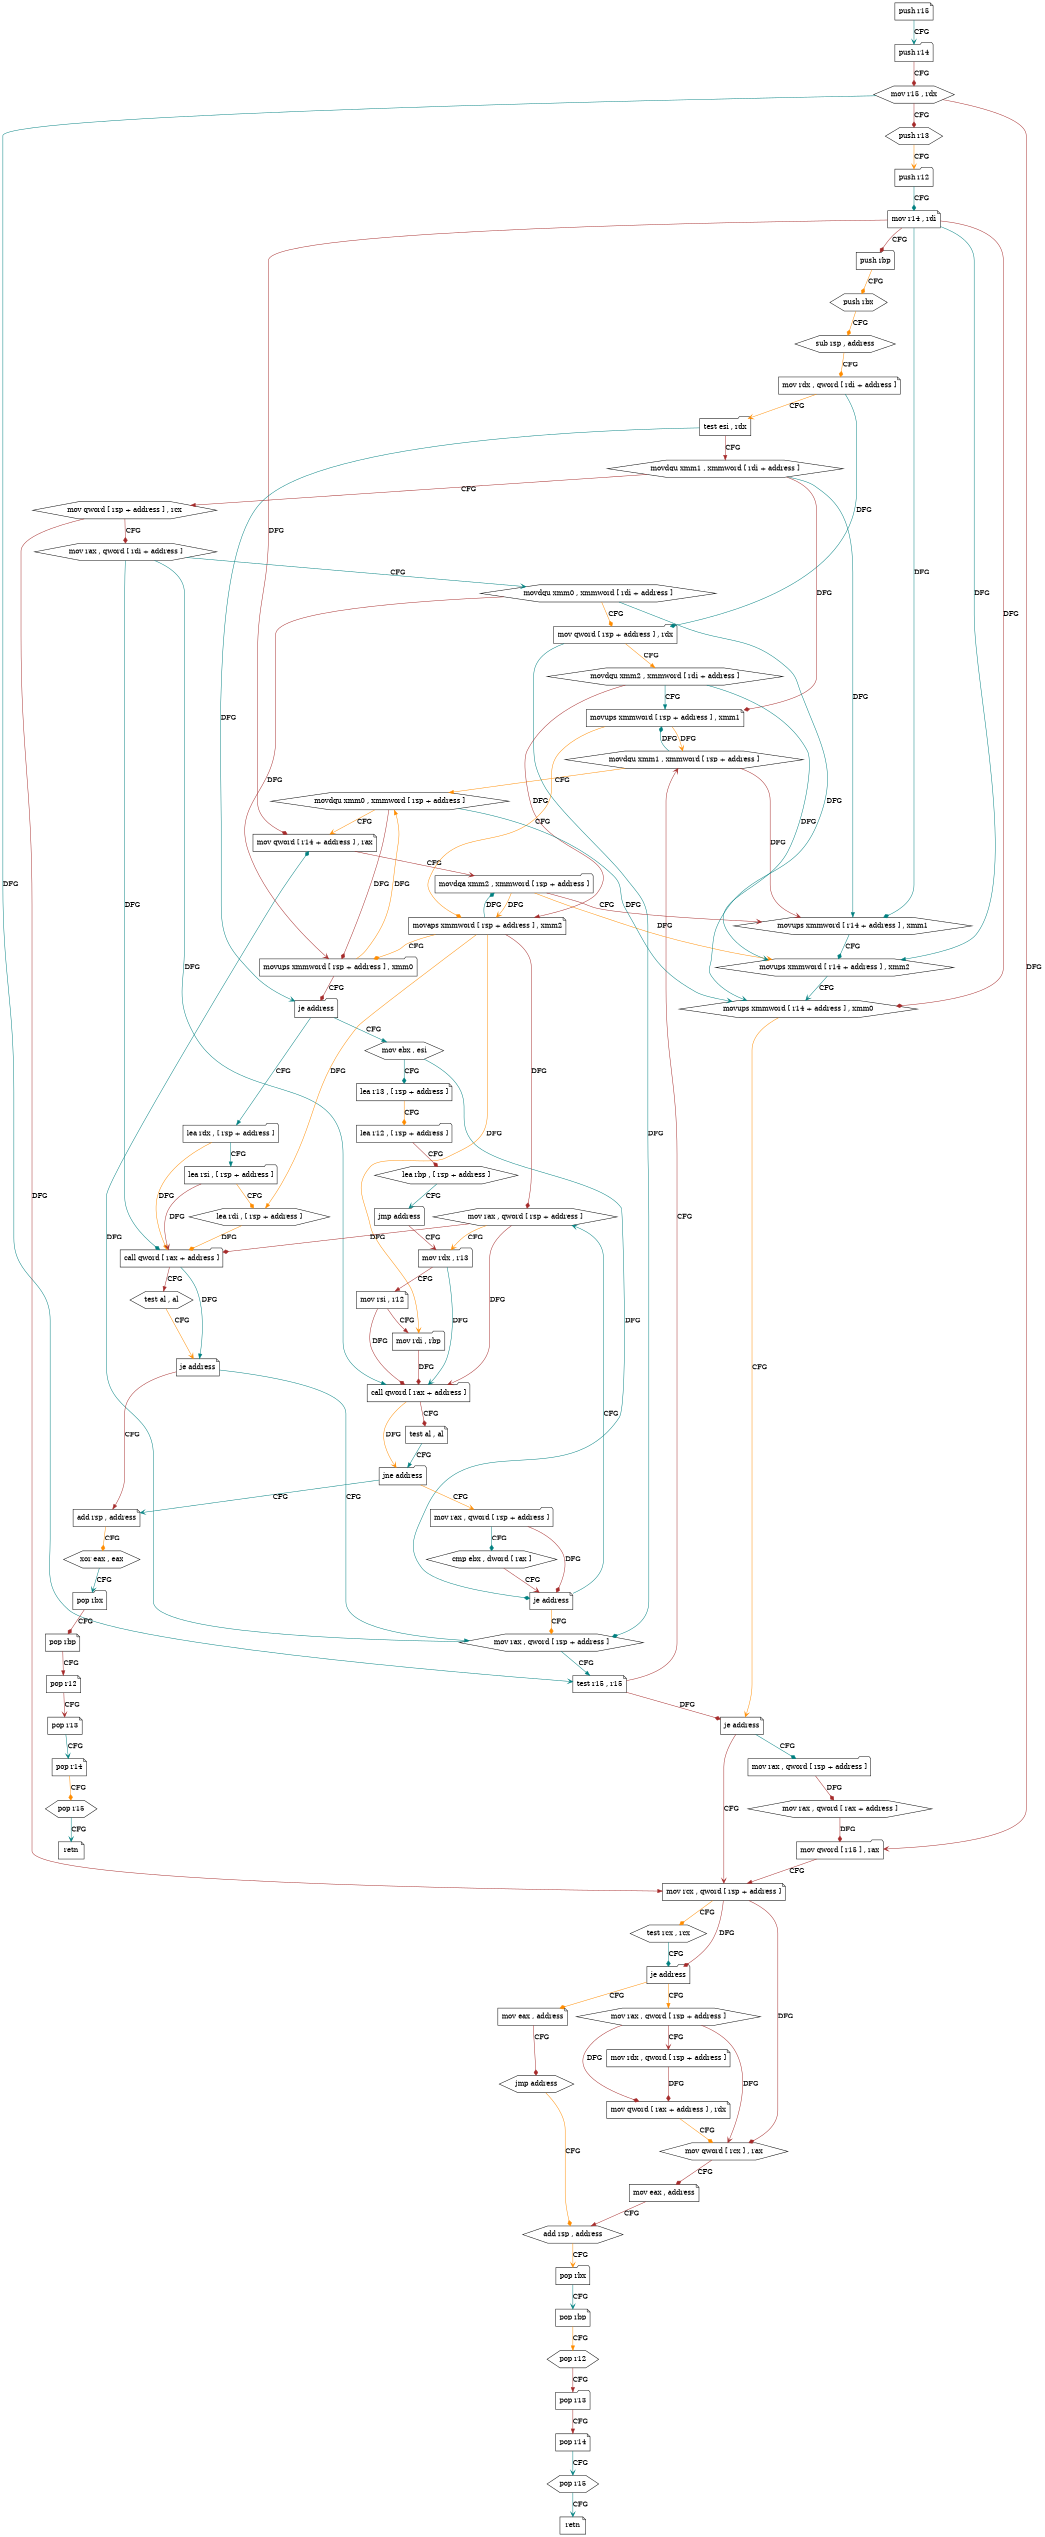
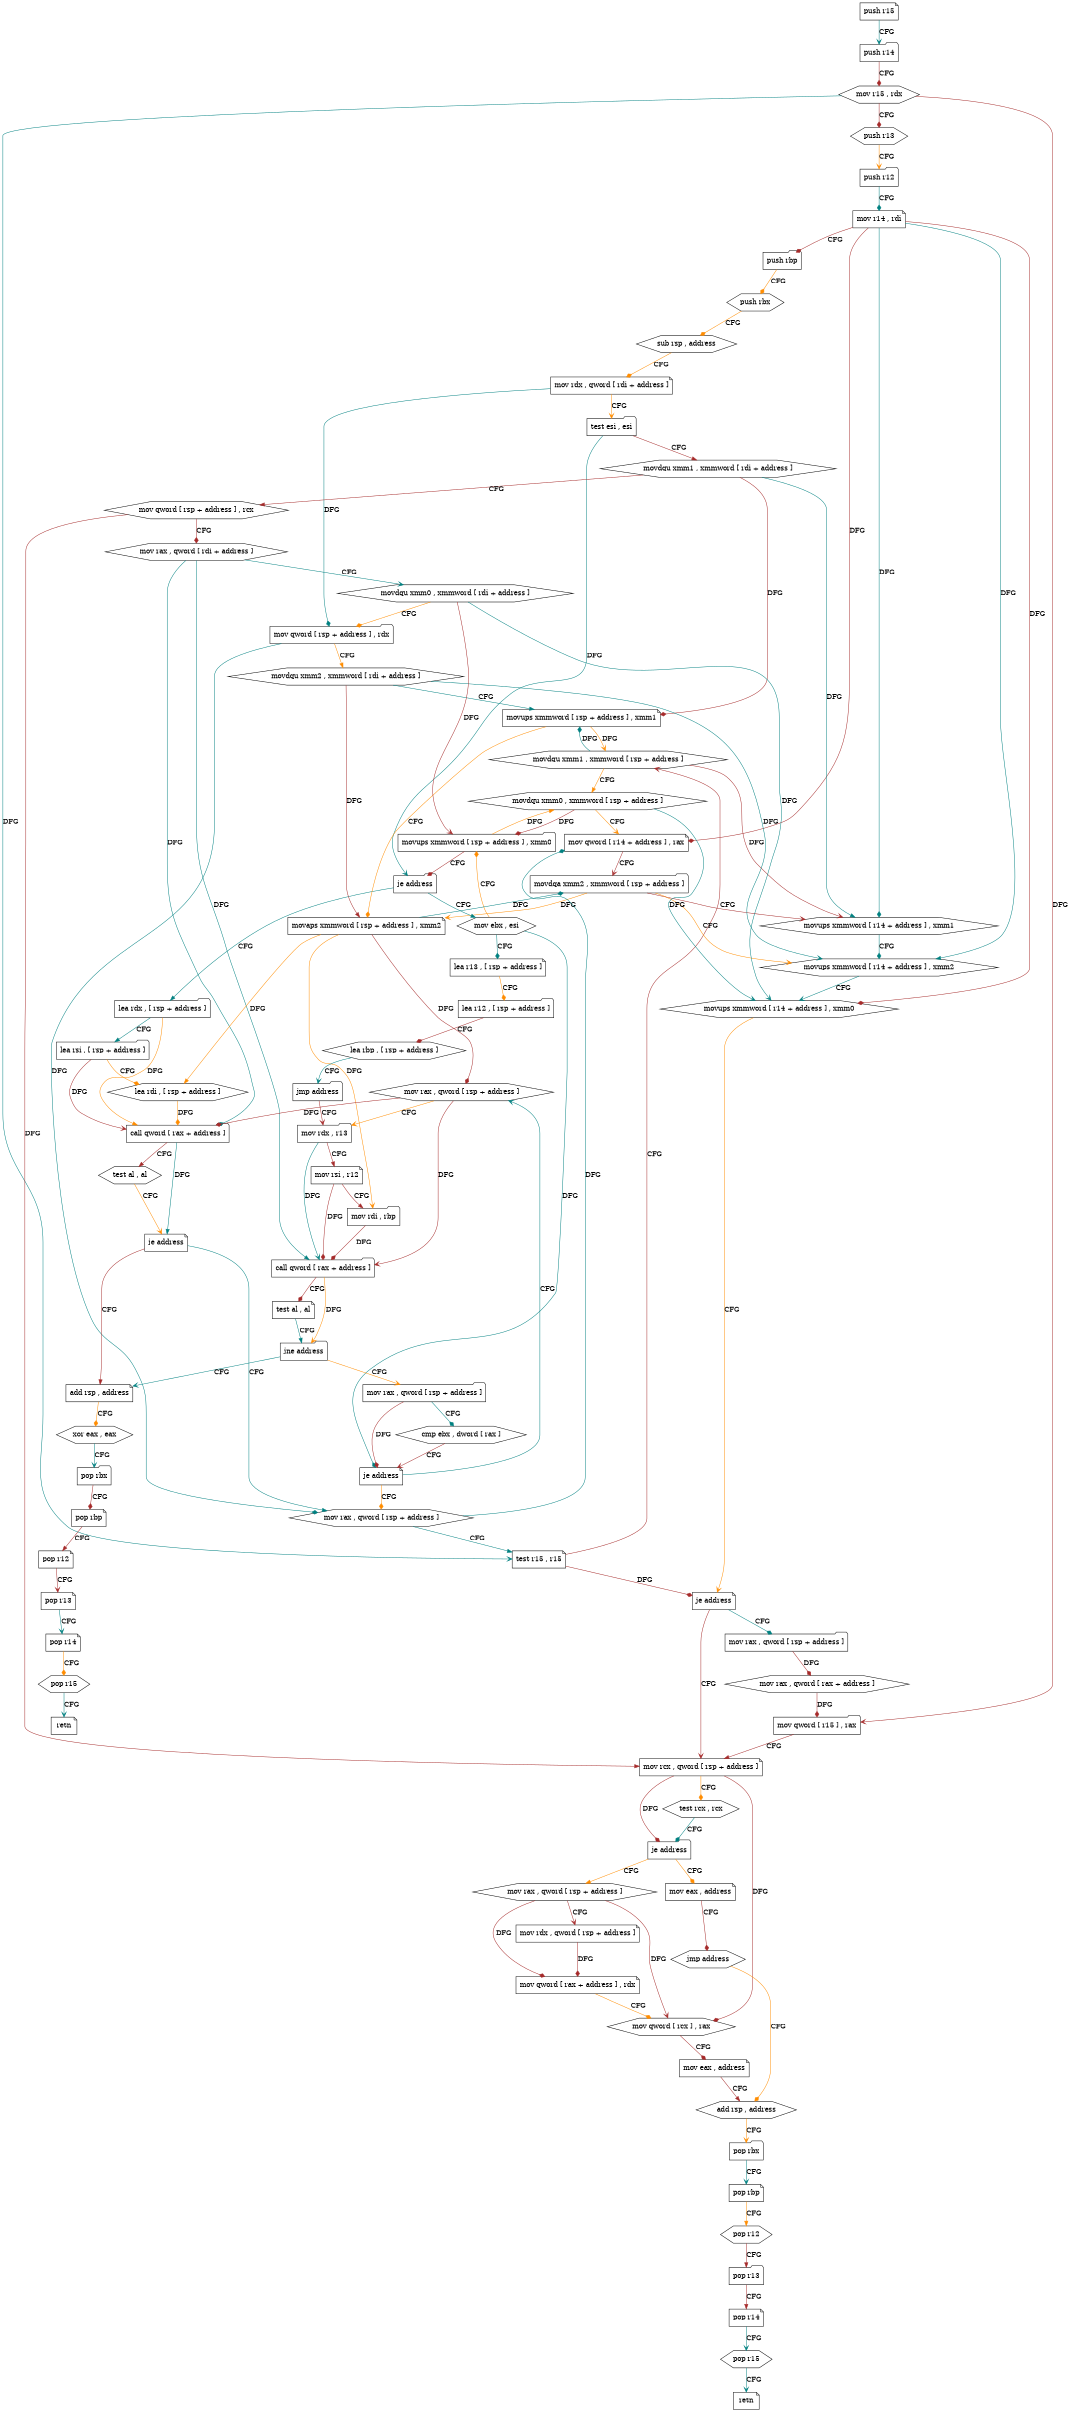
  digraph {
    node [shape=hexagon]
    edge [arrowhead=diamond color=brown]
    n1 [label="push r15" shape=note]
    n2 [label="push r14" shape=folder]
    n3 [label="mov r15 , rdx"]
    n4 [label="push r13"]
    n5 [label="test r15 , r15" shape=note]
    n6 [label="mov qword [ r15 ] , rax" shape=folder]
    n7 [label="push r12" shape=folder]
    n8 [label="movdqu xmm1 , xmmword [ rsp + address ]"]
    n9 [label="je address" shape=note]
    n10 [label="mov rcx , qword [ rsp + address ]" shape=note]
    n11 [label="mov r14 , rdi" shape=note]
    n12 [label="push rbp" shape=folder]
    n13 [label="mov qword [ r14 + address ] , rax" shape=note]
    n14 [label="movups xmmword [ r14 + address ] , xmm1"]
    n15 [label="movups xmmword [ r14 + address ] , xmm2"]
    n16 [label="movups xmmword [ r14 + address ] , xmm0"]
    n17 [label="push rbx"]
    n18 [label="movdqa xmm2 , xmmword [ rsp + address ]" shape=folder]
    n19 [label="sub rsp , address"]
    n20 [label="mov rdx , qword [ rdi + address ]" shape=note]
-   n21 [label="test esi , rdx" shape=folder]
+   n21 [label="test esi , esi" shape=folder]
    n22 [label="mov qword [ rsp + address ] , rdx" shape=folder]
    n23 [label="movdqu xmm1 , xmmword [ rdi + address ]"]
    n24 [label="je address" shape=folder]
    n25 [label="movdqu xmm2 , xmmword [ rdi + address ]"]
    n26 [label="mov rax , qword [ rsp + address ]"]
    n27 [label="mov qword [ rsp + address ] , rcx"]
    n28 [label="movups xmmword [ rsp + address ] , xmm1" shape=note]
    n29 [label="lea rdx , [ rsp + address ]" shape=folder]
    n30 [label="mov ebx , esi"]
    n31 [label="mov rax , qword [ rdi + address ]"]
    n32 [label="movaps xmmword [ rsp + address ] , xmm2" shape=note]
    n33 [label="movdqu xmm0 , xmmword [ rdi + address ]"]
    n34 [label="call qword [ rax + address ]" shape=folder]
    n35 [label="call qword [ rax + address ]" shape=folder]
    n36 [label="test rcx , rcx"]
    n37 [label="je address" shape=folder]
    n38 [label="mov qword [ rcx ] , rax"]
    n39 [label="movups xmmword [ rsp + address ] , xmm0" shape=folder]
    n40 [label="test al , al"]
    n41 [label="je address" shape=note]
    n42 [label="test al , al" shape=note]
    n43 [label="jne address" shape=folder]
    n44 [label="movdqu xmm0 , xmmword [ rsp + address ]"]
    n45 [label="lea rdi , [ rsp + address ]"]
    n46 [label="mov rdi , rbp" shape=folder]
    n47 [label="mov rax , qword [ rsp + address ]"]
    n48 [label="mov rdx , r13" shape=folder]
    n49 [label="lea rsi , [ rsp + address ]" shape=folder]
    n50 [label="lea r13 , [ rsp + address ]" shape=note]
    n51 [label="je address" shape=note]
    n52 [label="lea r12 , [ rsp + address ]" shape=folder]
    n53 [label="add rsp , address" shape=note]
    n54 [label="xor eax , eax"]
    n55 [label="pop rbx" shape=folder]
    n56 [label="lea rbp , [ rsp + address ]"]
    n57 [label="jmp address" shape=folder]
    n58 [label="mov rsi , r12" shape=note]
    n59 [label="pop rbp" shape=note]
    n60 [label="pop r12" shape=note]
    n61 [label="pop r13" shape=note]
    n62 [label="pop r14" shape=note]
    n63 [label="pop r15"]
    n64 [label=retn shape=note]
    n65 [label="mov rax , qword [ rsp + address ]" shape=folder]
    n66 [label="mov rax , qword [ rax + address ]"]
    n67 [label="mov eax , address" shape=note]
    n68 [label="mov rax , qword [ rsp + address ]"]
    n69 [label="mov eax , address" shape=note]
    n70 [label="mov rax , qword [ rsp + address ]" shape=folder]
    n71 [label="cmp ebx , dword [ rax ]"]
    n72 [label="jmp address"]
    n73 [label="mov rdx , qword [ rsp + address ]" shape=note]
    n74 [label="mov qword [ rax + address ] , rdx" shape=note]
    n75 [label="add rsp , address"]
    n76 [label="pop rbx" shape=folder]
    n77 [label="pop rbp" shape=note]
    n78 [label="pop r12"]
    n79 [label="pop r13" shape=folder]
    n80 [label="pop r14" shape=note]
    n81 [label="pop r15"]
    n82 [label=retn shape=note]
    n1 -> n2 [arrowhead=vee color=teal label=CFG]
    n2 -> n3 [label=CFG]
    n3 -> n4 [label=CFG]
    n3 -> n5 [arrowhead=vee color=teal label=DFG]
    n3 -> n6 [arrowhead=vee label=DFG]
    n4 -> n7 [arrowhead=vee color=darkorange label=CFG]
    n5 -> n8 [arrowhead=vee label=CFG]
    n5 -> n9 [label=DFG]
    n6 -> n10 [arrowhead=normal label=CFG]
    n7 -> n11 [color=teal label=CFG]
    n8 -> n14 [arrowhead=vee label=DFG]
    n8 -> n28 [color=teal label=DFG]
    n8 -> n44 [arrowhead=normal color=darkorange label=CFG]
    n9 -> n10 [arrowhead=vee label=CFG]
    n9 -> n65 [color=teal label=CFG]
    n10 -> n36 [color=darkorange label=CFG]
    n10 -> n37 [label=DFG]
    n10 -> n38 [label=DFG]
    n11 -> n12 [label=CFG]
    n11 -> n13 [label=DFG]
    n11 -> n14 [color=teal label=DFG]
    n11 -> n15 [arrowhead=normal color=teal label=DFG]
    n11 -> n16 [label=DFG]
    n12 -> n17 [color=darkorange label=CFG]
    n13 -> n18 [arrowhead=vee label=CFG]
    n14 -> n15 [color=teal label=CFG]
    n15 -> n16 [arrowhead=vee color=teal label=CFG]
    n16 -> n9 [arrowhead=vee color=darkorange label=CFG]
    n17 -> n19 [color=darkorange label=CFG]
    n18 -> n14 [arrowhead=vee label=CFG]
-   n18 -> n15 [arrowhead=vee color=darkorange label=DFG]
+   n18 -> n15 [arrowhead=vee color=darkorange label=CFG]
    n18 -> n32 [arrowhead=vee color=darkorange label=DFG]
    n19 -> n20 [color=darkorange label=CFG]
    n20 -> n21 [arrowhead=vee color=darkorange label=CFG]
    n20 -> n22 [color=teal label=DFG]
    n21 -> n23 [arrowhead=normal label=CFG]
    n21 -> n24 [arrowhead=vee color=teal label=DFG]
    n22 -> n25 [arrowhead=normal color=darkorange label=CFG]
    n22 -> n26 [color=teal label=DFG]
    n23 -> n14 [arrowhead=normal color=teal label=DFG]
    n23 -> n27 [arrowhead=normal label=CFG]
    n23 -> n28 [label=DFG]
    n24 -> n29 [arrowhead=normal color=teal label=CFG]
    n24 -> n30 [arrowhead=normal color=teal label=CFG]
    n25 -> n15 [arrowhead=vee color=teal label=DFG]
    n25 -> n28 [arrowhead=normal color=teal label=CFG]
    n25 -> n32 [arrowhead=normal label=DFG]
    n26 -> n5 [arrowhead=normal color=teal label=CFG]
    n26 -> n13 [color=teal label=DFG]
    n27 -> n10 [arrowhead=normal label=DFG]
    n27 -> n31 [label=CFG]
    n28 -> n8 [arrowhead=vee color=darkorange label=DFG]
    n28 -> n32 [color=darkorange label=CFG]
    n29 -> n34 [arrowhead=normal color=darkorange label=DFG]
    n29 -> n49 [arrowhead=normal color=teal label=CFG]
    n30 -> n50 [color=teal label=CFG]
    n30 -> n51 [color=teal label=DFG]
    n31 -> n33 [arrowhead=vee color=teal label=CFG]
    n31 -> n34 [color=teal label=DFG]
    n31 -> n35 [arrowhead=normal color=teal label=DFG]
    n32 -> n18 [color=teal label=DFG]
-   n32 -> n39 [color=darkorange label=CFG]
+   n30 -> n39 [color=darkorange label=CFG]
    n32 -> n45 [arrowhead=normal color=darkorange label=DFG]
    n32 -> n46 [arrowhead=vee color=darkorange label=DFG]
    n32 -> n47 [label=DFG]
    n33 -> n16 [arrowhead=vee color=teal label=DFG]
    n33 -> n22 [color=darkorange label=CFG]
    n33 -> n39 [arrowhead=vee label=DFG]
    n34 -> n40 [arrowhead=normal label=CFG]
    n34 -> n41 [arrowhead=normal color=teal label=DFG]
    n35 -> n42 [label=CFG]
    n35 -> n43 [arrowhead=vee color=darkorange label=DFG]
    n36 -> n37 [color=teal label=CFG]
    n37 -> n67 [color=darkorange label=CFG]
    n37 -> n68 [arrowhead=normal color=darkorange label=CFG]
    n38 -> n69 [label=CFG]
    n39 -> n24 [label=CFG]
    n39 -> n44 [arrowhead=normal color=darkorange label=DFG]
    n40 -> n41 [arrowhead=vee color=darkorange label=CFG]
    n41 -> n26 [arrowhead=normal color=teal label=CFG]
    n41 -> n53 [arrowhead=normal label=CFG]
    n42 -> n43 [arrowhead=normal color=teal label=CFG]
    n43 -> n53 [arrowhead=vee color=teal label=CFG]
    n43 -> n70 [arrowhead=vee color=darkorange label=CFG]
    n44 -> n13 [arrowhead=vee color=darkorange label=CFG]
    n44 -> n16 [arrowhead=vee color=teal label=DFG]
    n44 -> n39 [label=DFG]
    n45 -> n34 [color=darkorange label=DFG]
    n46 -> n35 [label=DFG]
    n47 -> n34 [label=DFG]
    n47 -> n35 [arrowhead=vee label=DFG]
    n47 -> n48 [arrowhead=vee color=darkorange label=CFG]
    n48 -> n35 [arrowhead=vee color=teal label=DFG]
    n48 -> n58 [arrowhead=normal label=CFG]
    n49 -> n34 [arrowhead=vee label=DFG]
    n49 -> n45 [color=darkorange label=CFG]
    n50 -> n52 [color=darkorange label=CFG]
    n51 -> n26 [color=darkorange label=CFG]
    n51 -> n47 [arrowhead=vee color=teal label=CFG]
    n52 -> n56 [label=CFG]
    n53 -> n54 [color=darkorange label=CFG]
    n54 -> n55 [arrowhead=vee color=teal label=CFG]
    n55 -> n59 [label=CFG]
    n56 -> n57 [arrowhead=vee color=teal label=CFG]
    n57 -> n48 [arrowhead=vee label=CFG]
    n58 -> n35 [label=DFG]
    n58 -> n46 [arrowhead=normal label=CFG]
    n59 -> n60 [arrowhead=normal label=CFG]
    n60 -> n61 [arrowhead=vee label=CFG]
    n61 -> n62 [arrowhead=vee color=teal label=CFG]
    n62 -> n63 [color=darkorange label=CFG]
    n63 -> n64 [arrowhead=vee color=teal label=CFG]
    n65 -> n66 [label=DFG]
    n66 -> n6 [label=DFG]
    n67 -> n72 [label=CFG]
    n68 -> n38 [arrowhead=vee label=DFG]
    n68 -> n73 [arrowhead=vee label=CFG]
    n68 -> n74 [label=DFG]
    n69 -> n75 [arrowhead=normal label=CFG]
    n70 -> n51 [label=DFG]
    n70 -> n71 [color=teal label=CFG]
    n71 -> n51 [arrowhead=vee label=CFG]
    n72 -> n75 [color=darkorange label=CFG]
    n73 -> n74 [label=DFG]
    n74 -> n38 [color=darkorange label=CFG]
    n75 -> n76 [arrowhead=vee color=darkorange label=CFG]
    n76 -> n77 [arrowhead=vee color=teal label=CFG]
    n77 -> n78 [arrowhead=normal color=darkorange label=CFG]
    n78 -> n79 [arrowhead=normal label=CFG]
    n79 -> n80 [arrowhead=normal label=CFG]
    n80 -> n81 [arrowhead=vee color=teal label=CFG]
    n81 -> n82 [arrowhead=vee color=teal label=CFG]
  }
